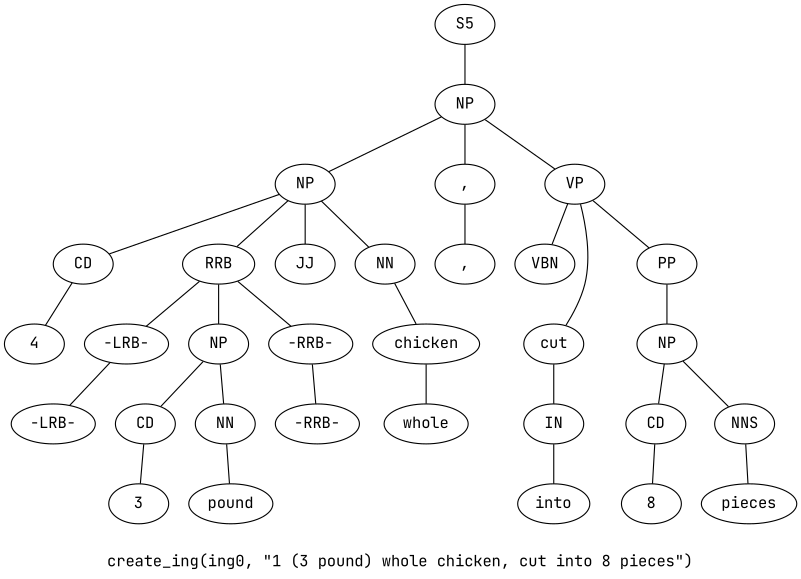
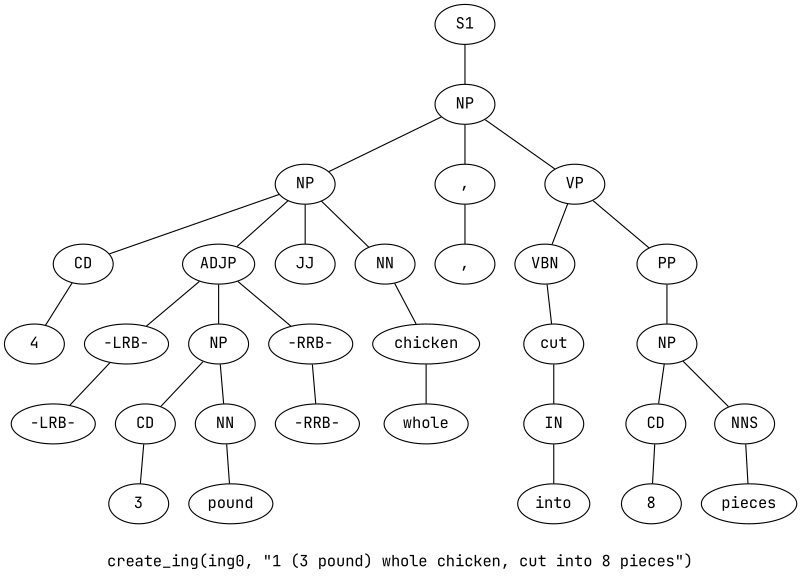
  graph {
    fontname="JetBrains Mono"
    label="create_ing(ing0, \"1 (3 pound) whole chicken, cut into 8 pieces\")"
    node [fontname="JetBrains Mono"]
    edge [fontname="JetBrains Mono"]
-   n1 [label=S5]
+   n1 [label=S1]
    n2 [label=NP]
    n3 [label=NP]
    n4 [label=","]
    n5 [label=VP]
    n6 [label=CD]
-   n7 [label=RRB]
+   n7 [label=ADJP]
    n8 [label=JJ]
    n9 [label=NN]
    n10 [label=","]
    n11 [label=VBN]
    n12 [label=PP]
    n13 [label=4]
    n14 [label="-LRB-"]
    n15 [label=NP]
    n16 [label="-RRB-"]
    n17 [label=chicken]
    n18 [label="-LRB-"]
    n19 [label=CD]
    n20 [label=NN]
    n21 [label="-RRB-"]
    n22 [label=3]
    n23 [label=pound]
    n24 [label=whole]
    n25 [label=cut]
    n26 [label=NP]
    n27 [label=IN]
    n28 [label=into]
    n29 [label=CD]
    n30 [label=NNS]
    n31 [label=8]
    n32 [label=pieces]
    n1 -- n2
    n2 -- n3
    n2 -- n4
    n2 -- n5
    n3 -- n6
    n3 -- n7
    n3 -- n8
    n3 -- n9
    n4 -- n10
    n5 -- n11
    n5 -- n12
    n6 -- n13
    n7 -- n14
    n7 -- n15
    n7 -- n16
    n9 -- n17
-   n5 -- n25
+   n11 -- n25
    n12 -- n26
    n14 -- n18
    n15 -- n19
    n15 -- n20
    n16 -- n21
    n17 -- n24
    n19 -- n22
    n20 -- n23
    n25 -- n27
    n26 -- n29
    n26 -- n30
    n27 -- n28
    n29 -- n31
    n30 -- n32
  }
